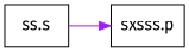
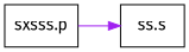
  digraph {
    rankdir=LR
    fontname="Fira Sans"
    node [shape=box fontname="Fira Sans"]
    n1 [label="ss.s"]
    n2 [label="sxsss.p"]
-   n1 -> n2 [color=purple fontname="Fira Sans"]
+   n2 -> n1 [color=purple fontname="Fira Sans"]
  }
